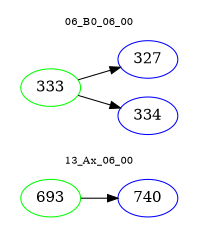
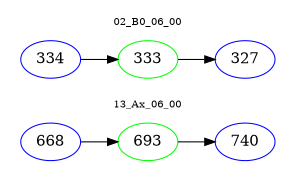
  digraph {
    rankdir=LR
    node [color=blue]
    edge [color=black]
+   n1 [label=668]
    n2 [color=green label=693]
    n3 [label=740]
    n4 [label=334]
    n5 [color=green label=333]
    n6 [label=327]
    subgraph cluster_1 {
      color=white
      fontsize=10
      label="13_Ax_06_00"
+     n1
      n2
      n3
    }
    subgraph cluster_2 {
      color=white
      fontsize=10
-     label="06_B0_06_00"
+     label="02_B0_06_00"
      n4
      n5
      n6
    }
+   n1 -> n2
    n2 -> n3
-   n5 -> n4
+   n4 -> n5
    n5 -> n6
  }
